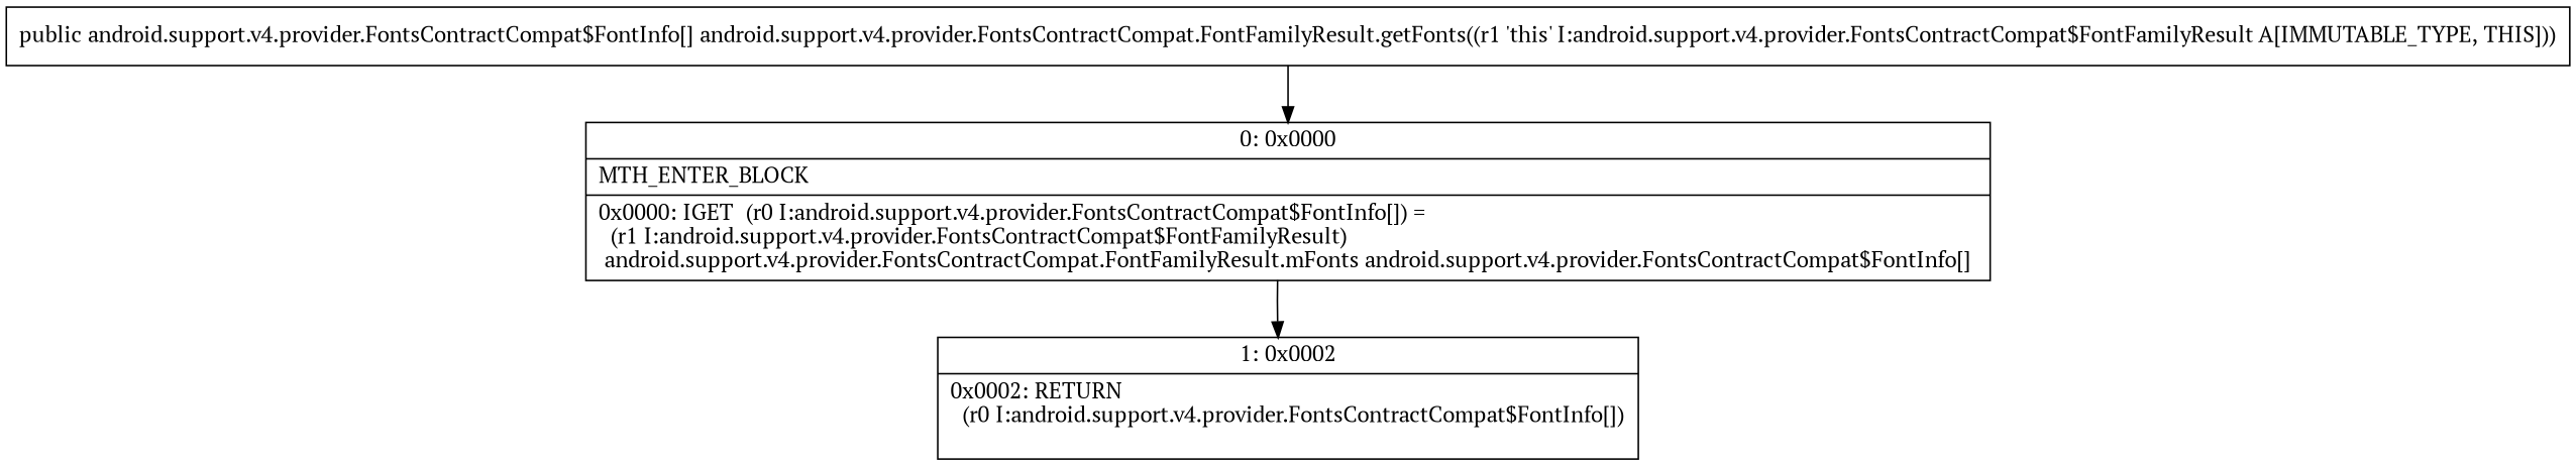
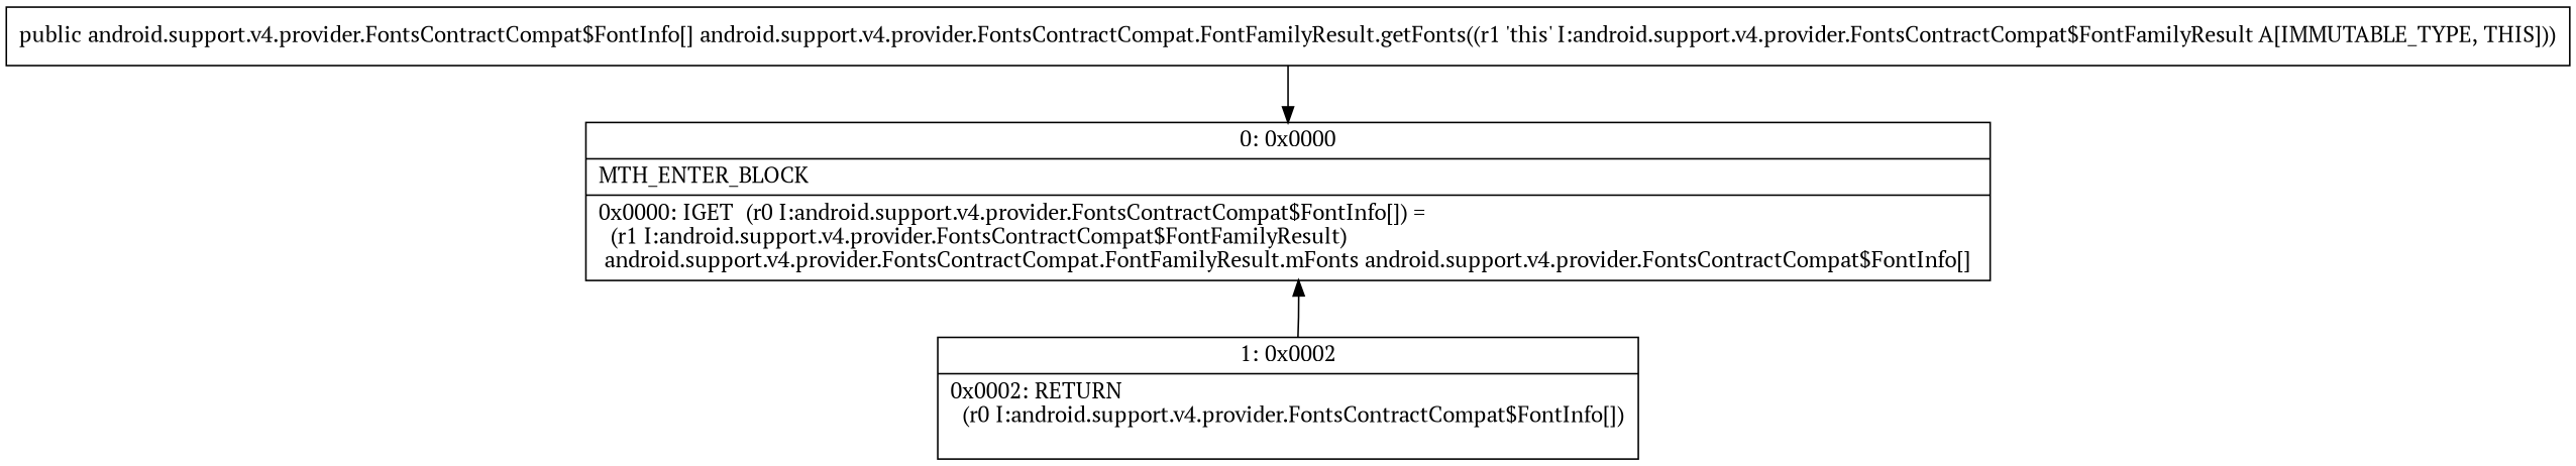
  digraph {
    fontname="PT Serif"
    node [shape=record fontname="PT Serif"]
    edge [fontname="PT Serif"]
    n1 [label="{0\:\ 0x0000|MTH_ENTER_BLOCK\l|0x0000: IGET  (r0 I:android.support.v4.provider.FontsContractCompat$FontInfo[]) = \l  (r1 I:android.support.v4.provider.FontsContractCompat$FontFamilyResult)\l android.support.v4.provider.FontsContractCompat.FontFamilyResult.mFonts android.support.v4.provider.FontsContractCompat$FontInfo[] \l}"]
    n2 [label="{1\:\ 0x0002|0x0002: RETURN  \l  (r0 I:android.support.v4.provider.FontsContractCompat$FontInfo[])\l \l}"]
    n3 [label="{public android.support.v4.provider.FontsContractCompat$FontInfo[] android.support.v4.provider.FontsContractCompat.FontFamilyResult.getFonts((r1 'this' I:android.support.v4.provider.FontsContractCompat$FontFamilyResult A[IMMUTABLE_TYPE, THIS])) }"]
-   n1 -> n2
+   n2 -> n1
    n3 -> n1
  }
